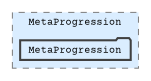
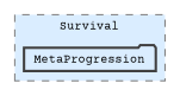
  digraph {
    compound=true
    fontname="Courier Prime"
    n1 [color=grey25 fillcolor="#daedff" fontname="Courier Prime" fontsize=10 height=0.2 label=MetaProgression shape=folder style="filled,bold" width=0.4]
    subgraph cluster_1 {
      bgcolor="#daedff"
      fontsize=10
-     label=MetaProgression
+     label=Survival
      pencolor=grey50
      style="filled,dashed"
      n1
    }
  }
